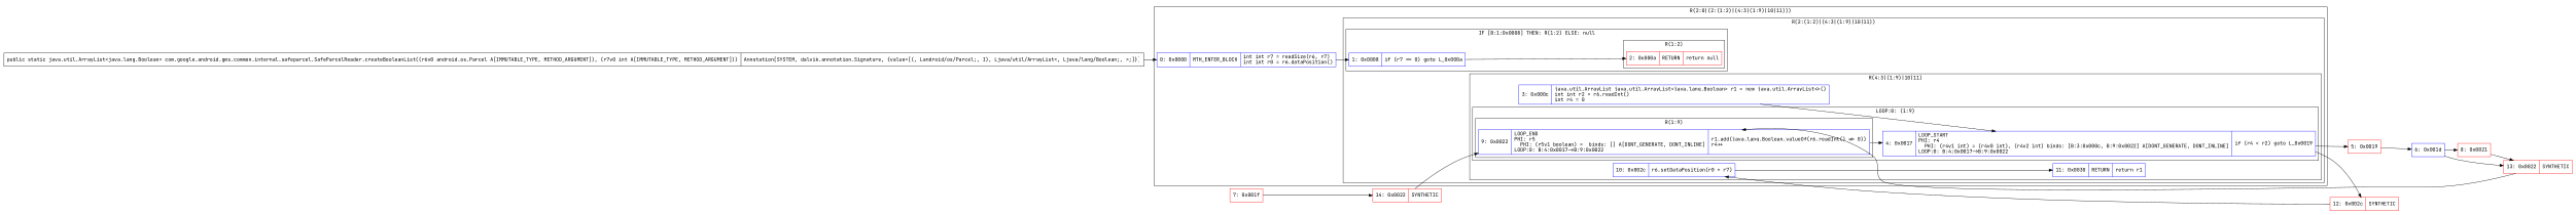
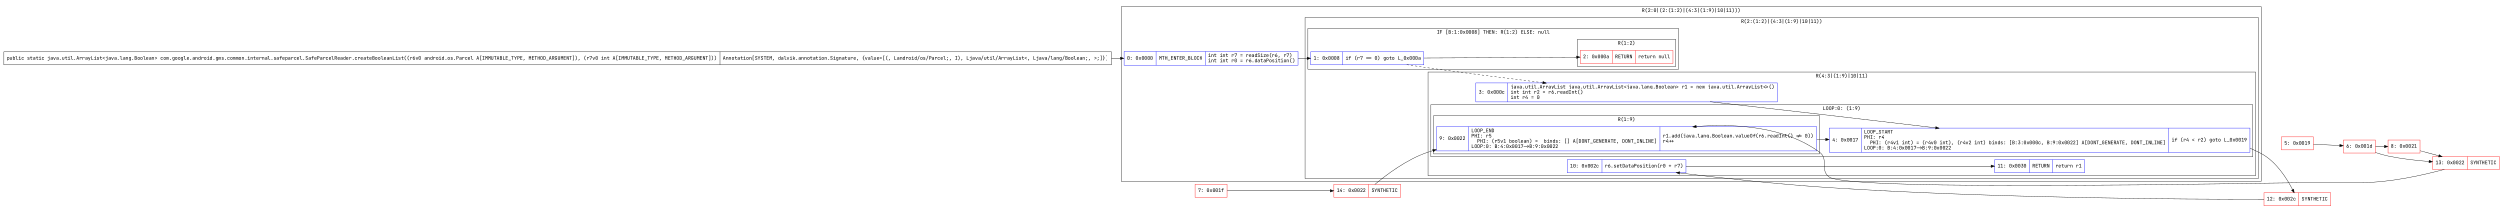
  digraph {
    fontname="JetBrains Mono"
    rankdir=LR
    node [color=red fontname="JetBrains Mono" shape=record]
    edge [fontname="JetBrains Mono"]
    n1 [label="{2\:\ 0x000a|RETURN\l|return null\l}"]
    n2 [color=blue label="{1\:\ 0x0008|if (r7 == 0) goto L_0x000a\l}"]
    n3 [color=blue label="{9\:\ 0x0022|LOOP_END\lPHI: r5 \l  PHI: (r5v1 boolean) =  binds: [] A[DONT_GENERATE, DONT_INLINE]\lLOOP:0: B:4:0x0017\-\>B:9:0x0022\l|r1.add(java.lang.Boolean.valueOf(r6.readInt() != 0))\lr4++\l}"]
    n4 [color=blue label="{4\:\ 0x0017|LOOP_START\lPHI: r4 \l  PHI: (r4v1 int) = (r4v0 int), (r4v2 int) binds: [B:3:0x000c, B:9:0x0022] A[DONT_GENERATE, DONT_INLINE]\lLOOP:0: B:4:0x0017\-\>B:9:0x0022\l|if (r4 \< r2) goto L_0x0019\l}"]
    n5 [color=blue label="{3\:\ 0x000c|java.util.ArrayList java.util.ArrayList\<java.lang.Boolean\> r1 = new java.util.ArrayList\<\>()\lint int r2 = r6.readInt()\lint r4 = 0\l}"]
    n6 [color=blue label="{10\:\ 0x002c|r6.setDataPosition(r0 + r7)\l}"]
    n7 [color=blue label="{11\:\ 0x0030|RETURN\l|return r1\l}"]
    n8 [color=blue label="{0\:\ 0x0000|MTH_ENTER_BLOCK\l|int int r7 = readSize(r6, r7)\lint int r0 = r6.dataPosition()\l}"]
    n9 [label="{5\:\ 0x0019}"]
    n10 [label="{12\:\ 0x002c|SYNTHETIC\l}"]
-   n11 [color=blue label="{6\:\ 0x001d}"]
+   n11 [label="{6\:\ 0x001d}"]
    n12 [label="{8\:\ 0x0021}"]
    n13 [label="{13\:\ 0x0022|SYNTHETIC\l}"]
    n14 [label="{7\:\ 0x001f}"]
    n15 [label="{14\:\ 0x0022|SYNTHETIC\l}"]
    n16 [label="{public static java.util.ArrayList\<java.lang.Boolean\> com.google.android.gms.common.internal.safeparcel.SafeParcelReader.createBooleanList((r6v0 android.os.Parcel A[IMMUTABLE_TYPE, METHOD_ARGUMENT]), (r7v0 int A[IMMUTABLE_TYPE, METHOD_ARGUMENT]))  | Annotation[SYSTEM, dalvik.annotation.Signature, \{value=[(, Landroid\/os\/Parcel;, I), Ljava\/util\/ArrayList\<, Ljava\/lang\/Boolean;, \>;]\}]\l}" color=""]
    subgraph cluster_1 {
      label="R(2:0|(2:(1:2)|(4:3|(1:9)|10|11)))"
      n8
      subgraph cluster_2 {
        label="R(2:(1:2)|(4:3|(1:9)|10|11))"
        subgraph cluster_3 {
          label="IF [B:1:0x0008] THEN: R(1:2) ELSE: null"
          n2
          subgraph cluster_4 {
            label="R(1:2)"
            n1
          }
        }
        subgraph cluster_5 {
          label="R(4:3|(1:9)|10|11)"
          n5
          n6
          n7
          subgraph cluster_6 {
            label="LOOP:0: (1:9)"
            n4
            subgraph cluster_7 {
              label="R(1:9)"
              n3
            }
          }
        }
      }
    }
    n2 -> n1
+   n2 -> n5 [style=dashed]
    n3 -> n4
-   n4 -> n9
    n4 -> n10 [style=solid]
    n5 -> n4
    n6 -> n7
    n8 -> n2
    n9 -> n11
    n10 -> n6
    n11 -> n12
    n11 -> n13
    n12 -> n13
    n13 -> n3
    n14 -> n15
    n15 -> n3
    n16 -> n8
  }
